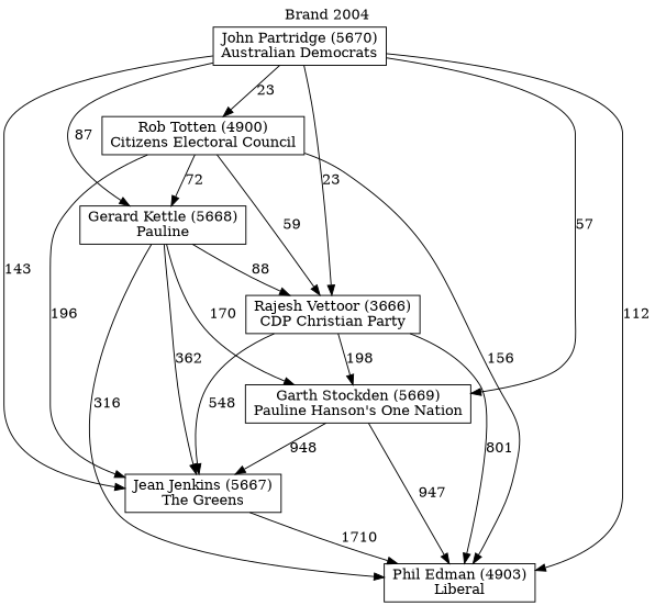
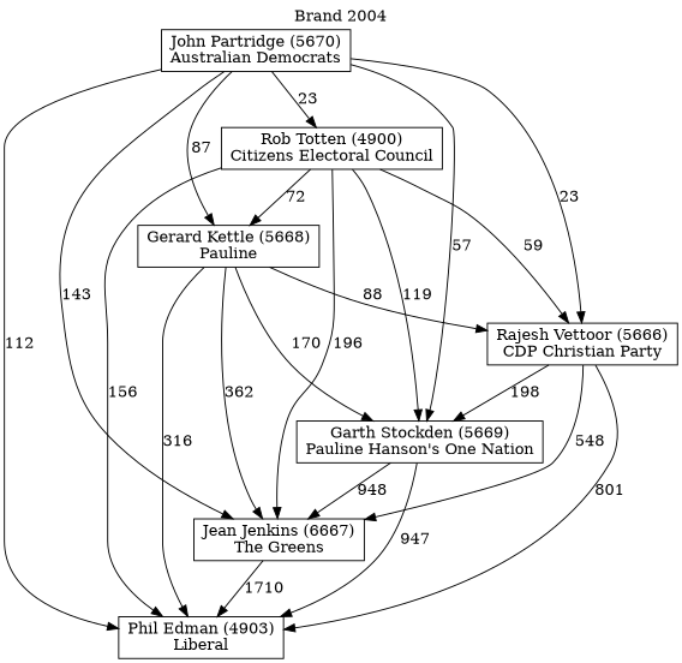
  digraph {
    label="Brand 2004"
    labelloc=t
    mclimit=10
    node [shape=box]
    n1 [label="Phil Edman (4903)\nLiberal"]
-   n2 [label="Jean Jenkins (5667)\nThe Greens"]
+   n2 [label="Jean Jenkins (6667)\nThe Greens"]
    n3 [label="Garth Stockden (5669)\nPauline Hanson's One Nation"]
-   n4 [label="Rajesh Vettoor (3666)\nCDP Christian Party"]
+   n4 [label="Rajesh Vettoor (5666)\nCDP Christian Party"]
    n5 [label="Gerard Kettle (5668)\nPauline"]
    n6 [label="Rob Totten (4900)\nCitizens Electoral Council"]
    n7 [label="John Partridge (5670)\nAustralian Democrats"]
    n2 -> n1 [label=1710]
    n3 -> n1 [label=947]
    n3 -> n2 [label=948]
    n4 -> n1 [label=801]
    n4 -> n2 [label=548]
    n4 -> n3 [label=198]
    n5 -> n1 [label=316]
    n5 -> n2 [label=362]
    n5 -> n3 [label=170]
    n5 -> n4 [label=88]
    n6 -> n1 [label=156]
    n6 -> n2 [label=196]
+   n6 -> n3 [label=119]
    n6 -> n4 [label=59]
    n6 -> n5 [label=72]
    n7 -> n1 [label=112]
    n7 -> n2 [label=143]
    n7 -> n3 [label=57]
    n7 -> n4 [label=23]
    n7 -> n5 [label=87]
    n7 -> n6 [label=23]
  }
